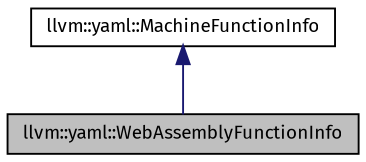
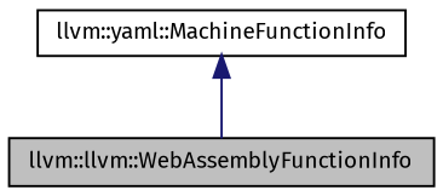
  digraph {
    fontname="Fira Sans"
    node [color=black fontname="Fira Sans" fontsize=10 shape=record]
-   n1 [fillcolor=grey75 fontcolor=black height=0.2 label="llvm::yaml::WebAssemblyFunctionInfo" style=filled width=0.4]
+   n1 [fillcolor=grey75 fontcolor=black height=0.2 label="llvm::llvm::WebAssemblyFunctionInfo" style=filled width=0.4]
    n2 [height=0.2 label="llvm::yaml::MachineFunctionInfo" width=0.4]
    n2 -> n1 [color=midnightblue dir=back fontname="Fira Sans" fontsize=10 labelfontname=Helvetica labelfontsize=10 style=solid]
  }
